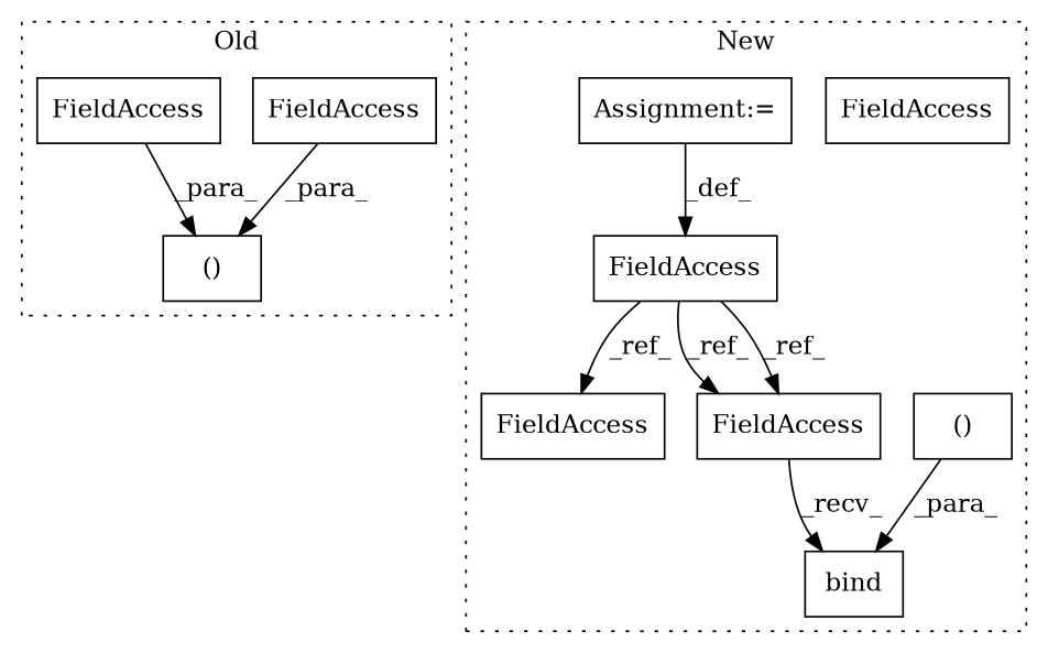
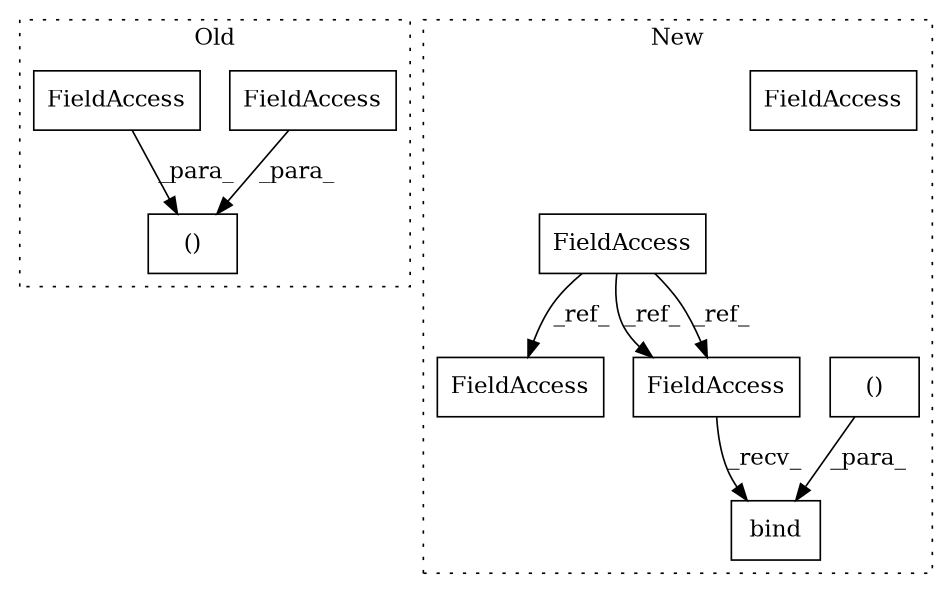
  digraph {
    node [a=22 l=9 s=5064 shape=box]
    n1 [a=106 l=41 label="()"]
    n2 [l=14 label=FieldAccess]
    n3 [l=14 label=FieldAccess s=5091]
    n4 [a=32 l="5,1" label=bind s="4698,4818"]
    n5 [a=106 l=69 label="()" s=4746]
    n6 [label=FieldAccess s=4688]
    n7 [label=FieldAccess s=4632]
    n8 [label=FieldAccess s=4827]
-   n9 [a=7 l=1 label="Assignment:=" s=4641]
    n10 [label=FieldAccess s=4688]
    subgraph cluster_1 {
      label=Old
      style=dotted
      n1
      n2
      n3
    }
    subgraph cluster_2 {
      label=New
      style=dotted
      n4
      n5
      n6
      n7
      n8
-     n9
      n10
    }
    n2 -> n1 [label=_para_]
    n3 -> n1 [label=_para_]
    n5 -> n4 [label=_para_]
    n7 -> n8 [label=_ref_]
    n7 -> n10 [label=_ref_]
    n7 -> n10 [label=_ref_]
-   n9 -> n7 [label=_def_]
    n10 -> n4 [label=_recv_]
  }
